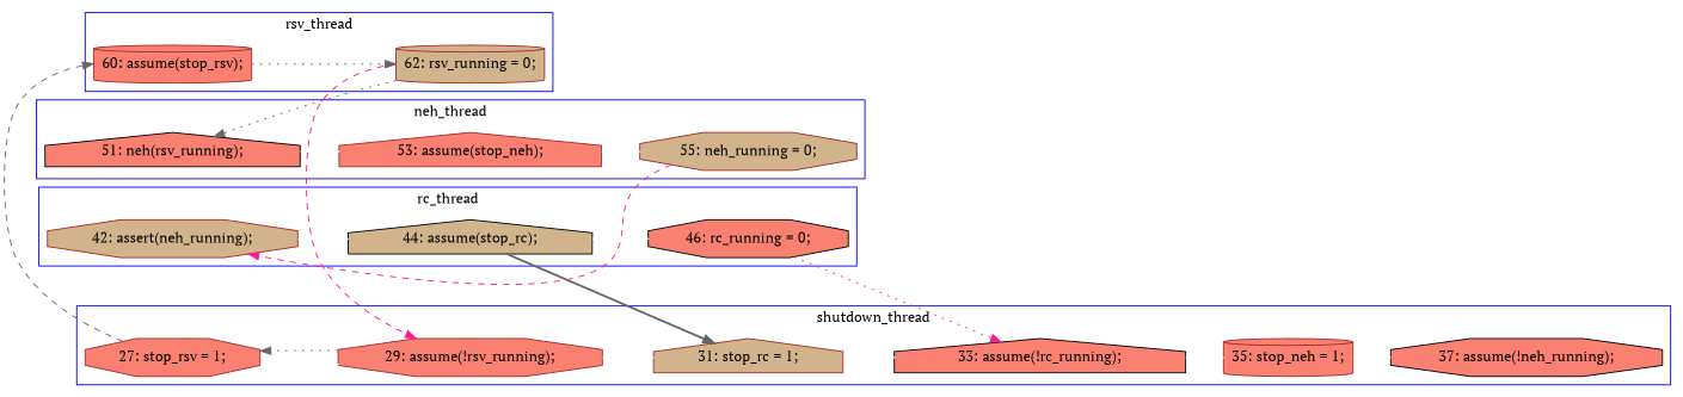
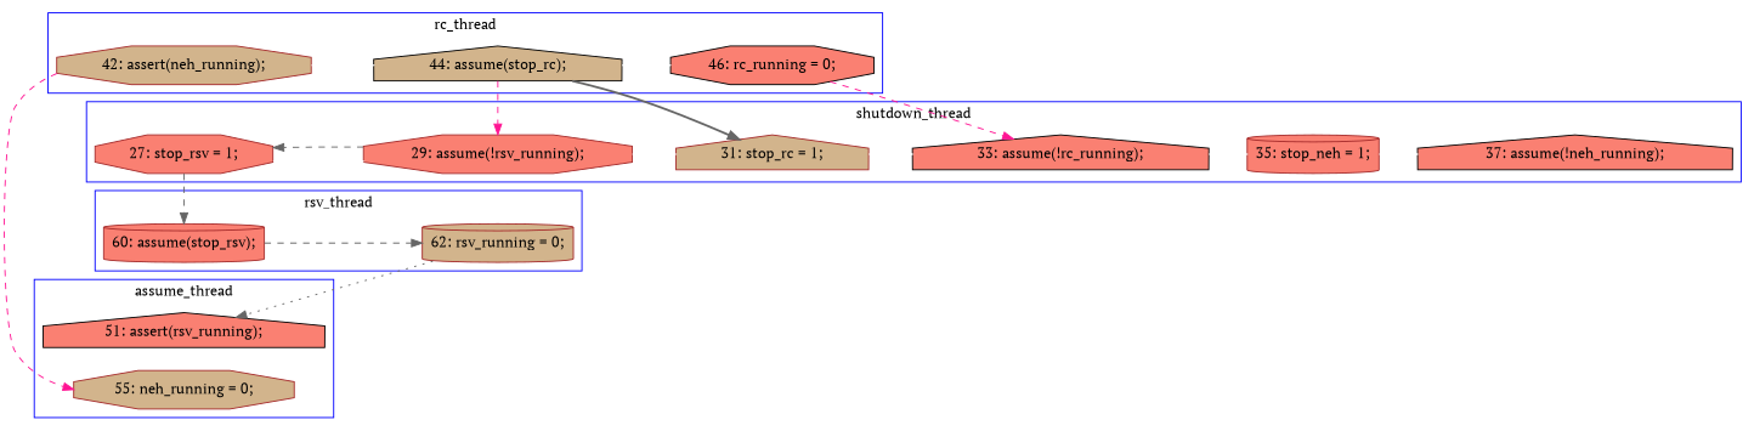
  digraph {
    fontname="PT Serif"
    rankdir=LR
    node [color=brown fillcolor=salmon fontname="PT Serif" shape=octagon style=filled]
    edge [color=white fontname="PT Serif" style=solid]
    n1 [label="60: assume(stop_rsv);" shape=cylinder]
    n2 [fillcolor=tan label="62: rsv_running = 0;" shape=cylinder]
-   n3 [color=black label="51: neh(rsv_running);" shape=house]
-   n4 [label="53: assume(stop_neh);" shape=house]
+   n3 [color=black label="51: assert(rsv_running);" shape=house]
    n5 [fillcolor=tan label="55: neh_running = 0;"]
    n6 [fillcolor=tan label="31: stop_rc = 1;" shape=house]
    n7 [color=black label="33: assume(!rc_running);" shape=house]
    n8 [label="29: assume(!rsv_running);"]
    n9 [label="27: stop_rsv = 1;"]
    n10 [label="35: stop_neh = 1;" shape=cylinder]
-   n11 [color=black label="37: assume(!neh_running);"]
+   n11 [color=black label="37: assume(!neh_running);" shape=house]
    n12 [color=black fillcolor=tan label="44: assume(stop_rc);" shape=house]
    n13 [color=black label="46: rc_running = 0;"]
    n14 [fillcolor=tan label="42: assert(neh_running);"]
    subgraph cluster_1 {
      color=blue
      label=rsv_thread
      n1
      n2
    }
    subgraph cluster_2 {
      color=blue
-     label=neh_thread
+     label=assume_thread
      n3
-     n4
      n5
    }
    subgraph cluster_3 {
      color=blue
      label=shutdown_thread
      n6
      n7
      n8
      n9
      n10
      n11
    }
    subgraph cluster_4 {
      color=blue
      label=rc_thread
      n12
      n13
      n14
    }
-   n1 -> n2 [color=gray40 style=dotted]
+   n1 -> n2 [color=gray40 style=dashed]
    n2 -> n3 [color=gray40 constraint=false style=dotted]
-   n2 -> n8 [color=deeppink constraint=false style=dashed]
-   n3 -> n4
-   n4 -> n5
-   n5 -> n14 [color=deeppink constraint=false style=dashed]
+   n12 -> n8 [color=deeppink constraint=false style=dashed]
+   n14 -> n5 [color=deeppink constraint=false style=dashed]
    n6 -> n7
    n7 -> n10
    n8 -> n6
-   n8 -> n9 [color=gray40 constraint=false style=dotted]
+   n8 -> n9 [color=gray40 constraint=false style=dashed]
    n9 -> n1 [color=gray40 constraint=false style=dashed]
    n9 -> n8
    n10 -> n11
    n12 -> n6 [color=gray40 constraint=false style=bold]
    n12 -> n13
-   n13 -> n7 [color=deeppink constraint=false style=dotted]
+   n13 -> n7 [color=deeppink constraint=false style=dashed]
    n14 -> n12
  }
